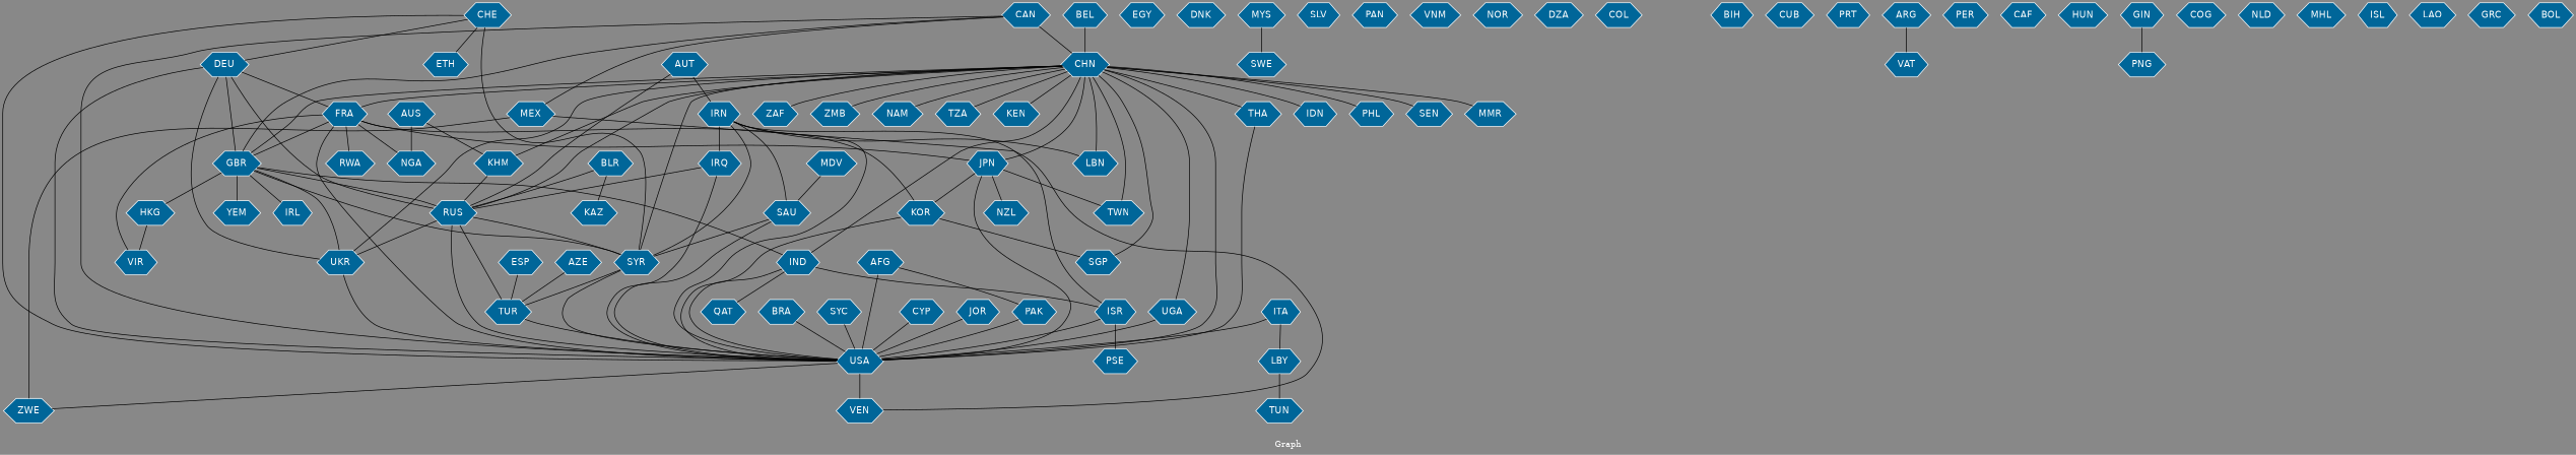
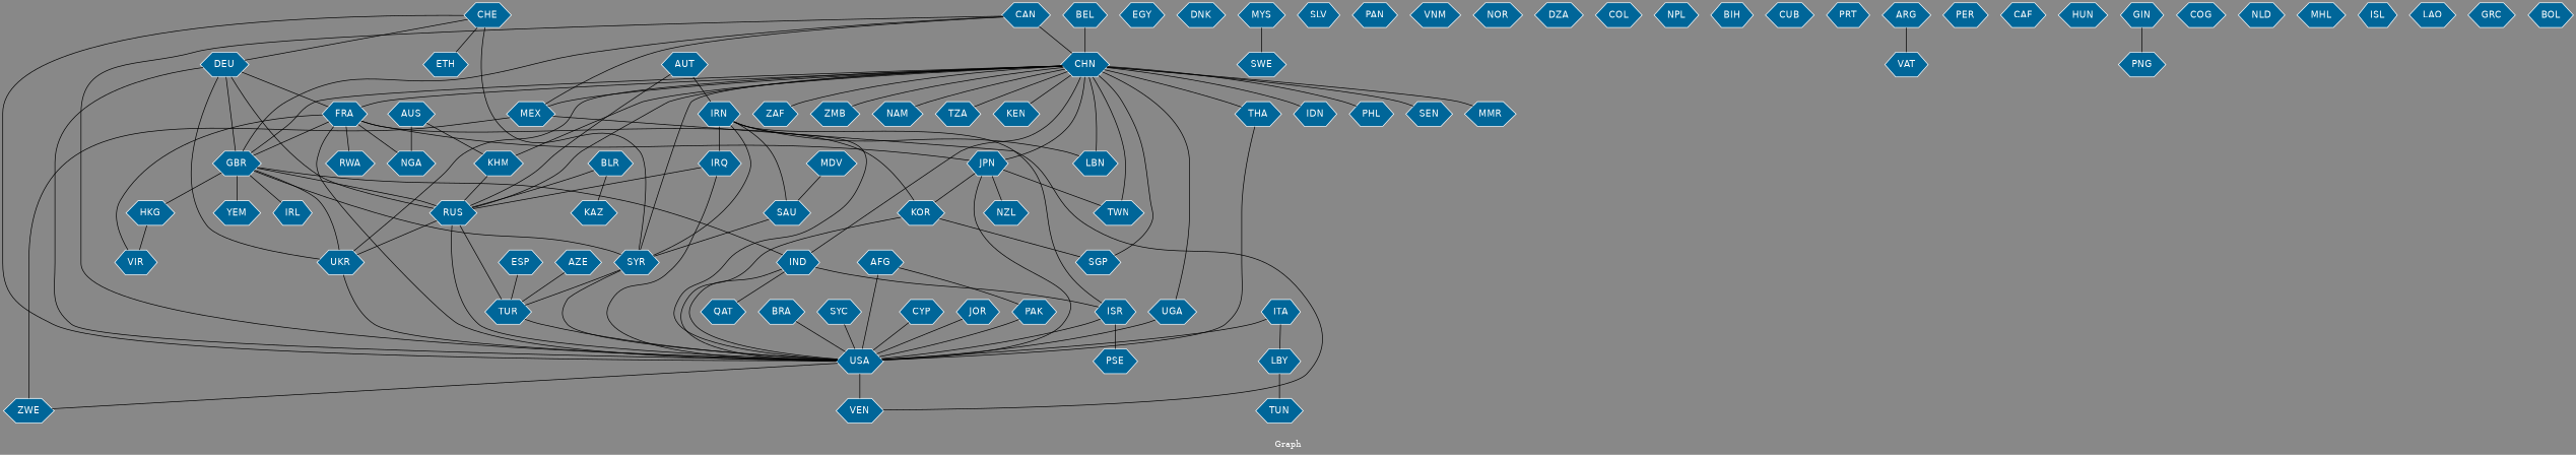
  graph {
    bgcolor="#888888"
    fontcolor=white
    fontsize=12
    label="Graph"
    node [color=white fillcolor="#006699" fontcolor=white fontname=Helvetica shape=hexagon style=filled]
    edge [arrowhead=open color=black fontcolor=white fontname=Courier fontsize=12 weight=1]
    n1 [label=AFG]
    n2 [label=USA]
    n3 [label=PAK]
    n4 [label=VEN]
    n5 [label=ZWE]
    n6 [label=IRN]
    n7 [label=SYR]
    n8 [label=ISR]
    n9 [label=IRQ]
    n10 [label=SAU]
    n11 [label=LBN]
    n12 [label=TUR]
    n13 [label=PSE]
    n14 [label=RUS]
    n15 [label=GBR]
    n16 [label=UKR]
    n17 [label=IND]
    n18 [label=YEM]
    n19 [label=HKG]
    n20 [label=IRL]
    n21 [label=QAT]
    n22 [label=VIR]
    n23 [label=MEX]
    n24 [label=CHN]
    n25 [label=THA]
    n26 [label=FRA]
    n27 [label=JPN]
    n28 [label=IDN]
    n29 [label=PHL]
    n30 [label=SEN]
    n31 [label=MMR]
    n32 [label=KHM]
    n33 [label=TWN]
    n34 [label=UGA]
    n35 [label=ZAF]
    n36 [label=ZMB]
    n37 [label=NAM]
    n38 [label=SGP]
    n39 [label=TZA]
    n40 [label=KEN]
    n41 [label=KOR]
    n42 [label=RWA]
    n43 [label=NGA]
    n44 [label=NZL]
    n45 [label=CAN]
    n46 [label=EGY]
    n47 [label=DEU]
    n48 [label=DNK]
    n49 [label=MYS]
    n50 [label=SWE]
    n51 [label=SLV]
    n52 [label=PAN]
    n53 [label=ITA]
    n54 [label=LBY]
    n55 [label=TUN]
    n56 [label=BRA]
    n57 [label=CHE]
    n58 [label=ETH]
    n59 [label=SYC]
    n60 [label=VNM]
    n61 [label=NOR]
    n62 [label=DZA]
    n63 [label=COL]
    n64 [label=AUS]
+   n65 [label=NPL]
    n66 [label=ESP]
    n67 [label=MDV]
    n68 [label=AUT]
    n69 [label=BIH]
    n70 [label=CUB]
    n71 [label=PRT]
    n72 [label=BEL]
    n73 [label=VAT]
    n74 [label=PER]
    n75 [label=CYP]
    n76 [label=AZE]
    n77 [label=CAF]
    n78 [label=HUN]
    n79 [label=GIN]
    n80 [label=PNG]
    n81 [label=JOR]
    n82 [label=COG]
    n83 [label=NLD]
    n84 [label=ARG]
    n85 [label=MHL]
    n86 [label=KAZ]
    n87 [label=BLR]
    n88 [label=ISL]
    n89 [label=LAO]
    n90 [label=GRC]
    n91 [label=BOL]
    n1 -- n2 [weight=5]
    n1 -- n3 [weight=2]
    n2 -- n4 [weight=7]
    n2 -- n5
    n3 -- n2 [weight=2]
    n6 -- n2 [weight=10]
    n6 -- n7
    n6 -- n8
    n6 -- n9 [weight=2]
    n6 -- n10
    n6 -- n11
    n7 -- n2 [weight=4]
    n7 -- n12
    n8 -- n2 [weight=4]
    n8 -- n13 [weight=2]
    n9 -- n2 [weight=4]
    n9 -- n14
-   n10 -- n2
    n10 -- n7
    n12 -- n2
    n14 -- n2 [weight=15]
-   n14 -- n7 [weight=10]
    n14 -- n12 [weight=2]
    n14 -- n16 [weight=22]
    n15 -- n7 [weight=2]
    n15 -- n14
    n15 -- n16
    n15 -- n17 [weight=2]
    n15 -- n18 [weight=2]
    n15 -- n19
    n15 -- n20
    n16 -- n2 [weight=17]
    n17 -- n2 [weight=3]
    n17 -- n8
    n17 -- n21 [weight=2]
    n19 -- n22
    n23 -- n4
    n23 -- n5 [weight=4]
-   n24 -- n2 [weight=52]
+   n24 -- n23 [weight=52]
    n24 -- n7 [weight=3]
    n24 -- n11
    n24 -- n14 [weight=6]
    n24 -- n15 [weight=7]
    n24 -- n16
    n24 -- n17 [weight=2]
    n24 -- n25 [weight=4]
    n24 -- n26 [weight=2]
    n24 -- n27 [weight=21]
    n24 -- n28
    n24 -- n29 [weight=6]
    n24 -- n30 [weight=3]
    n24 -- n31 [weight=2]
    n24 -- n32 [weight=2]
    n24 -- n33 [weight=4]
    n24 -- n34
    n24 -- n35
    n24 -- n36
    n24 -- n37
    n24 -- n38
    n24 -- n39
    n24 -- n40
    n25 -- n2 [weight=2]
    n26 -- n2 [weight=12]
    n26 -- n15
    n26 -- n22
    n26 -- n27
    n26 -- n41
    n26 -- n42 [weight=3]
    n26 -- n43
    n27 -- n2 [weight=4]
    n27 -- n33 [weight=5]
    n27 -- n41 [weight=3]
    n27 -- n44
    n32 -- n14
    n34 -- n2 [weight=4]
    n41 -- n2
    n41 -- n38
    n45 -- n2 [weight=2]
    n45 -- n15
    n45 -- n23
    n45 -- n24 [weight=6]
    n47 -- n2 [weight=3]
    n47 -- n14
    n47 -- n15 [weight=5]
    n47 -- n16 [weight=4]
    n47 -- n26
    n49 -- n50
    n53 -- n2
    n53 -- n54
    n54 -- n55
    n56 -- n2
    n57 -- n2
    n57 -- n7 [weight=7]
    n57 -- n47
    n57 -- n58 [weight=3]
    n59 -- n2
    n64 -- n32
    n64 -- n43 [weight=2]
    n66 -- n12
    n67 -- n10 [weight=2]
    n68 -- n6
    n68 -- n14
    n72 -- n24 [weight=5]
    n75 -- n2
    n76 -- n12
    n79 -- n80
    n81 -- n2
    n84 -- n73
    n87 -- n14
    n87 -- n86
  }
